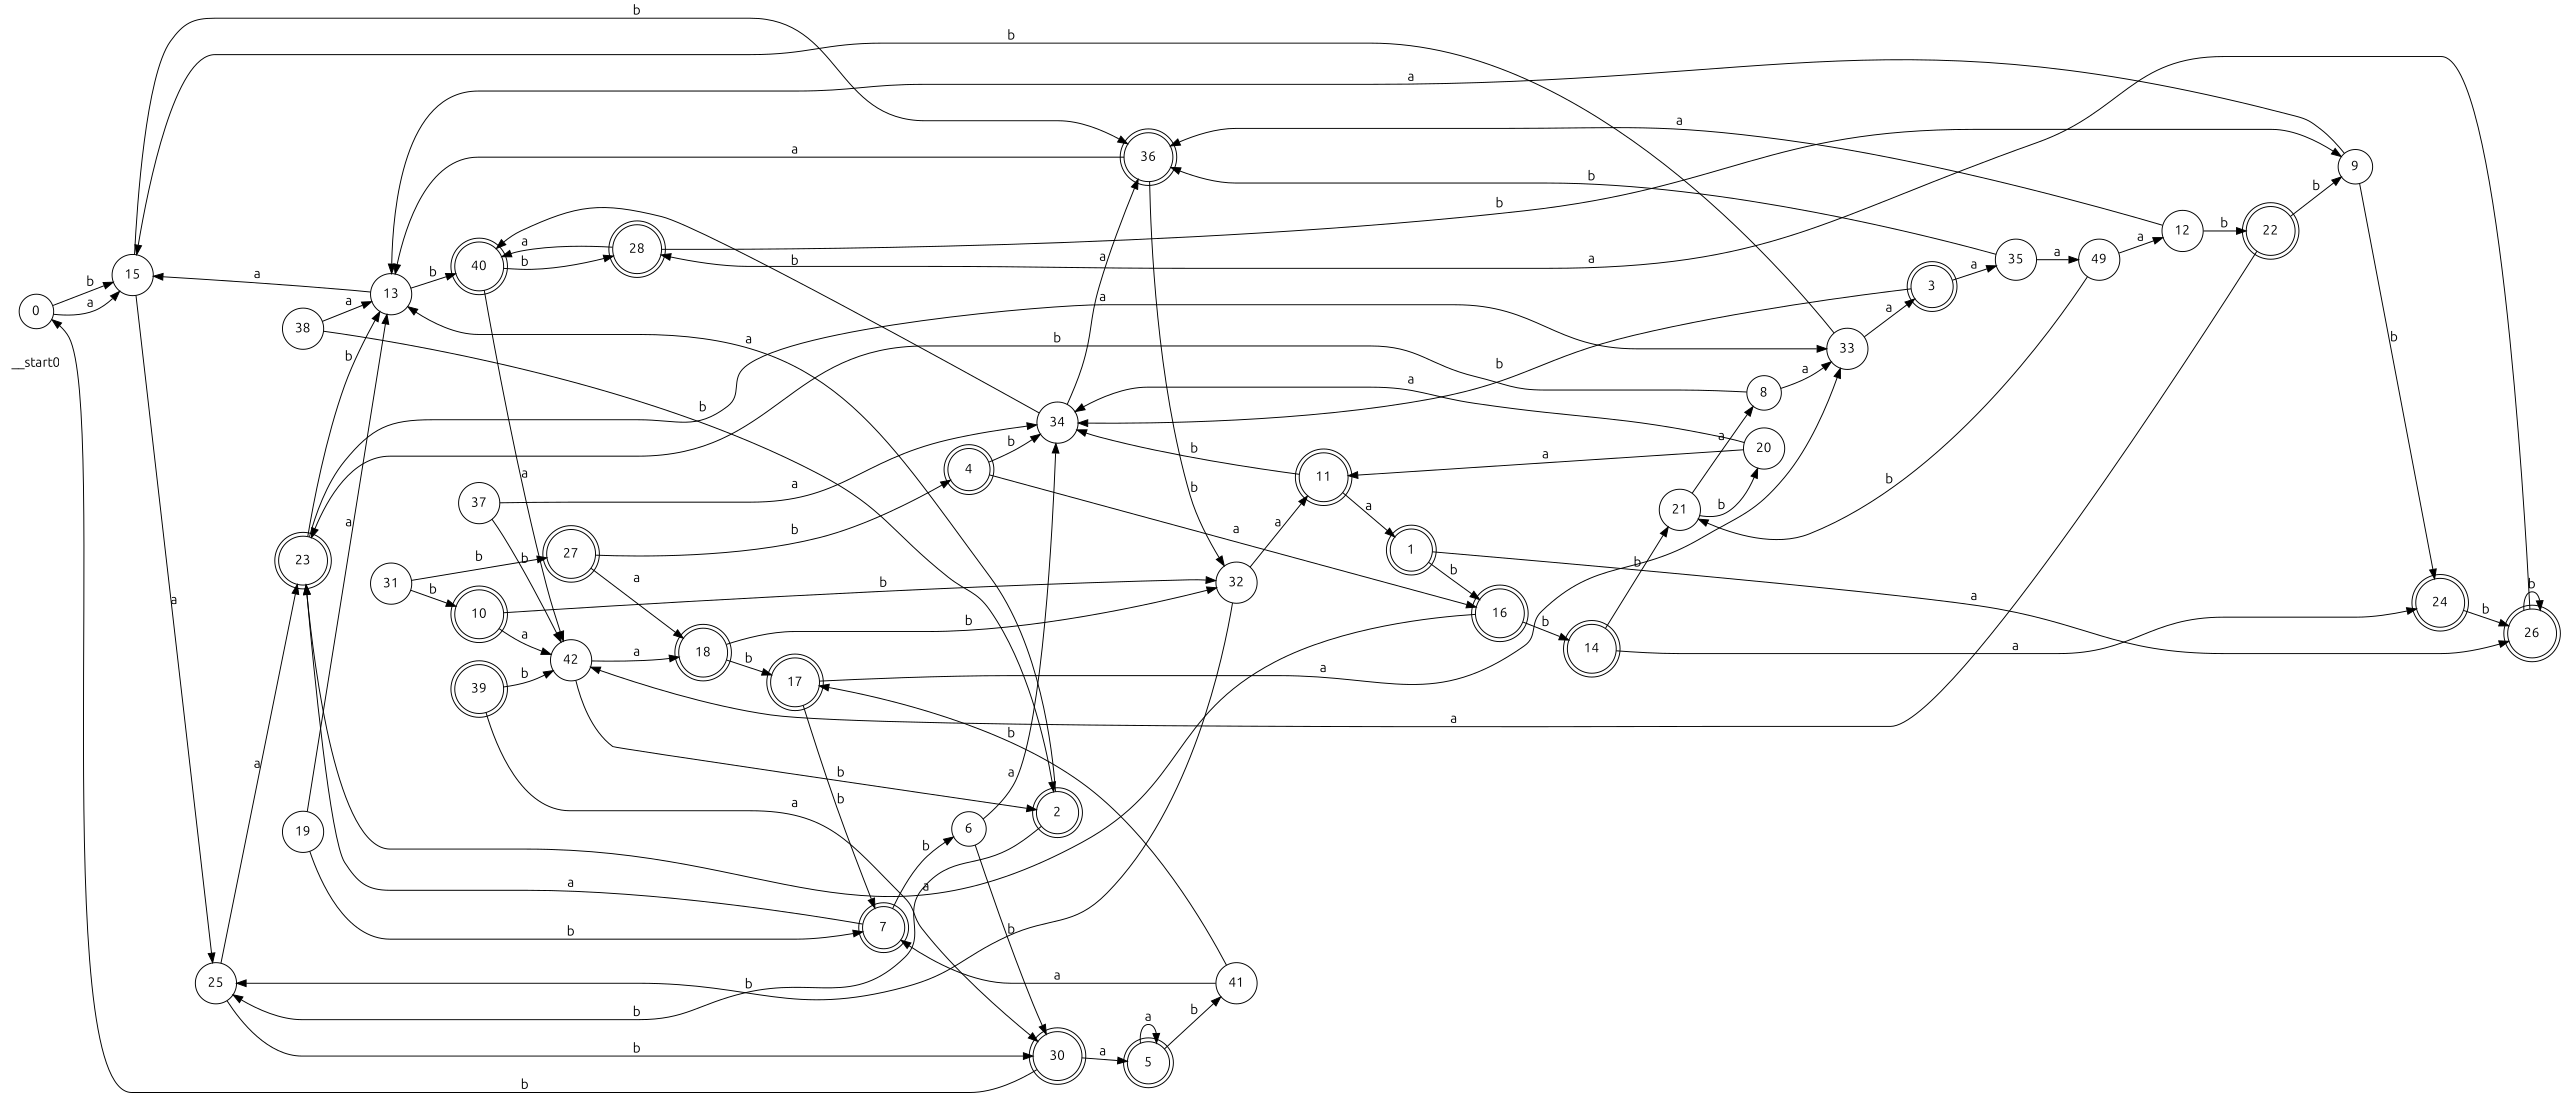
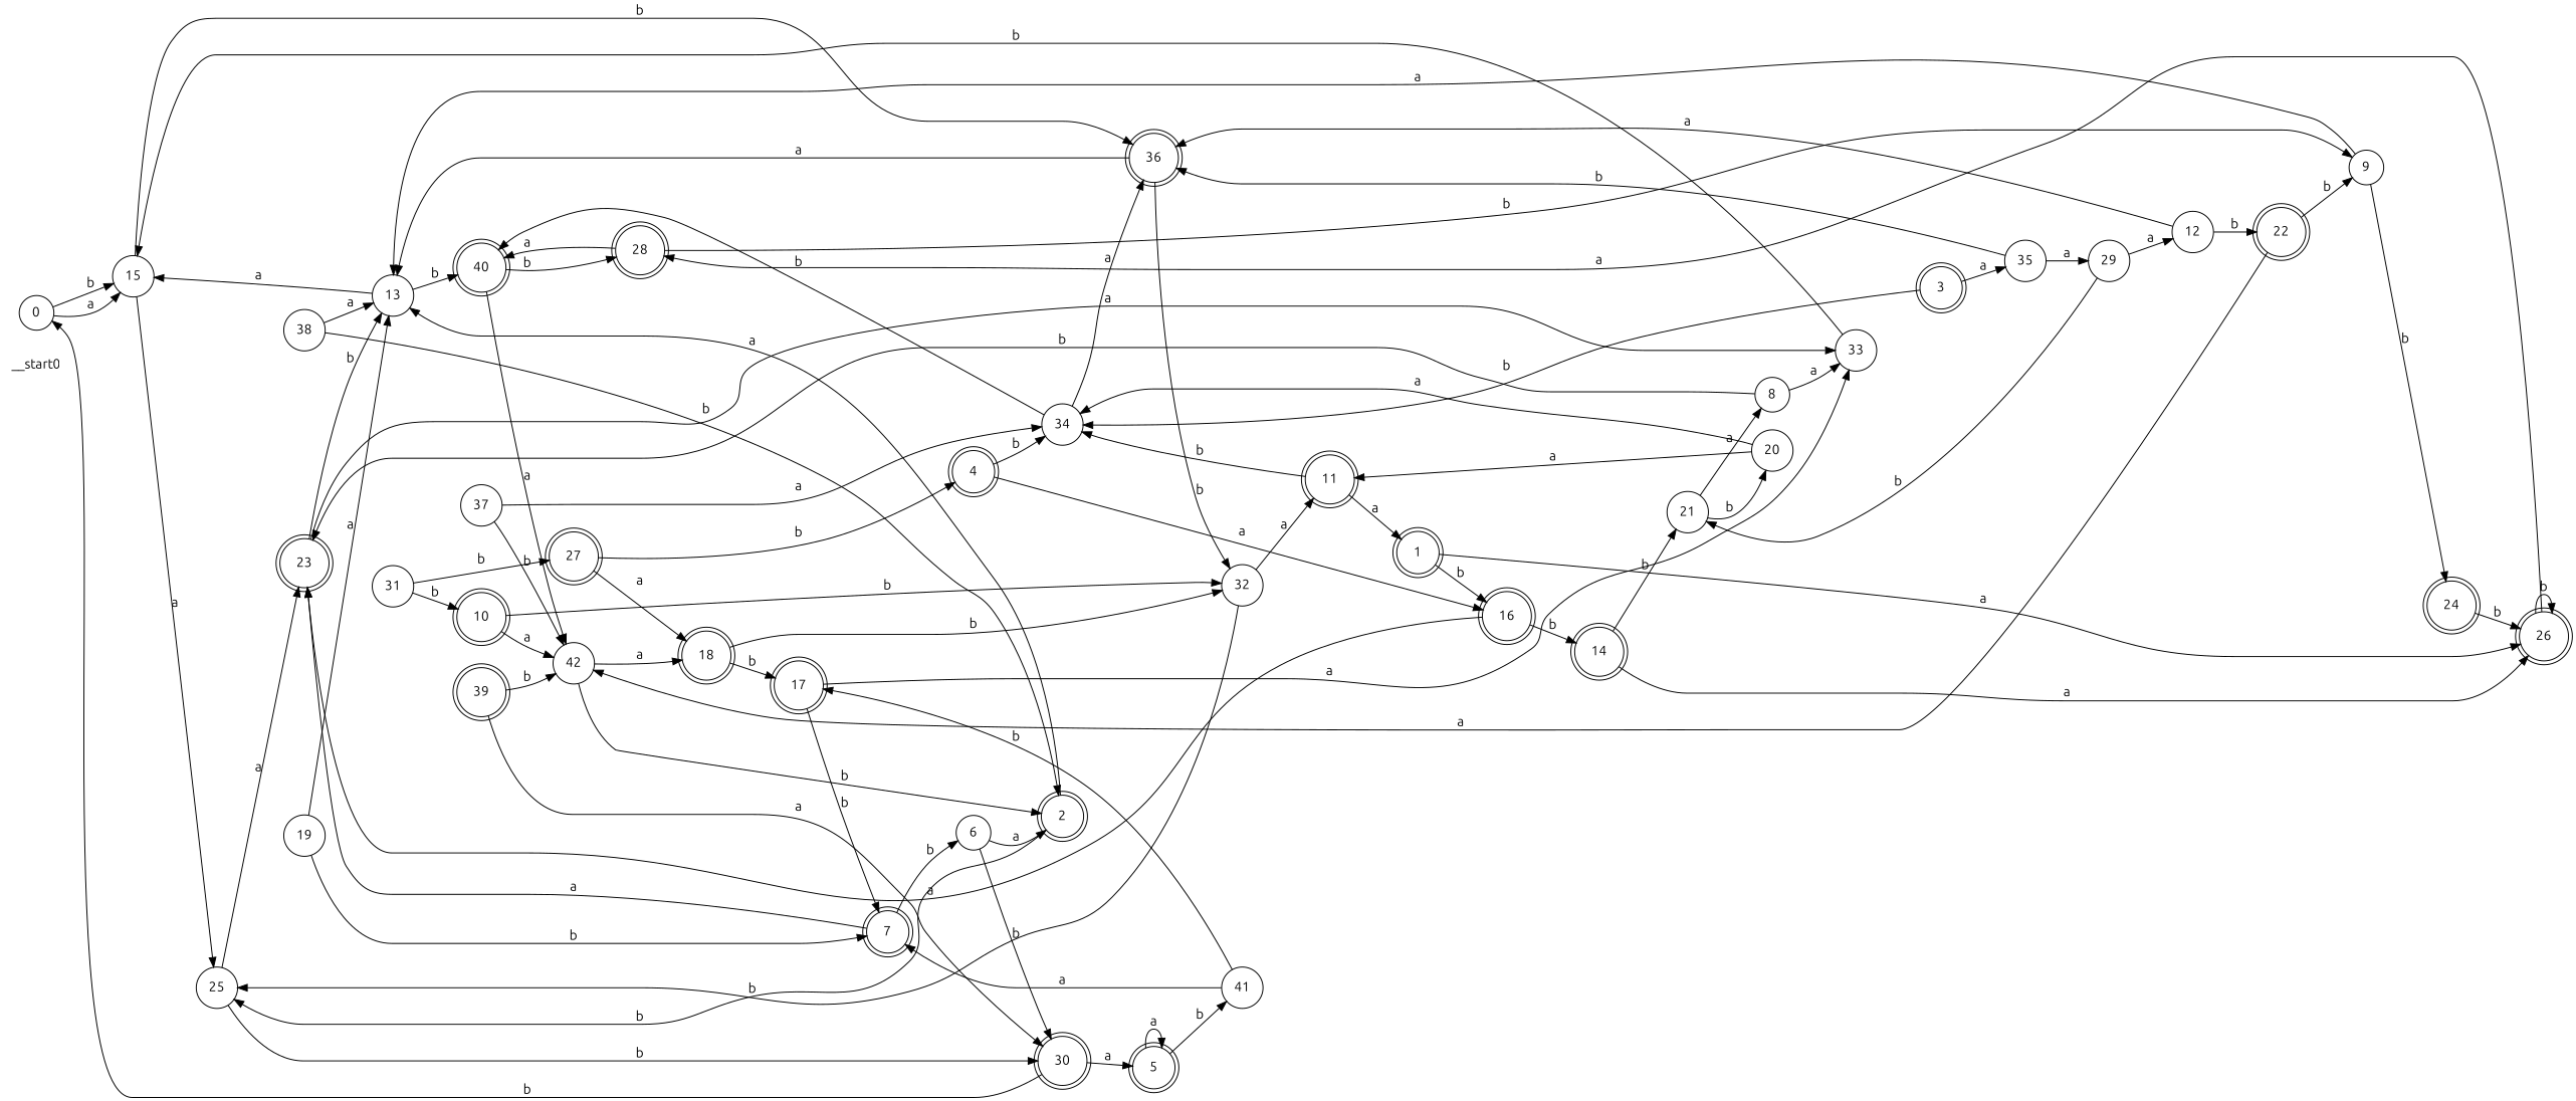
  digraph {
    fontname=Ubuntu
    rankdir=LR
    node [fontname=Ubuntu shape=doublecircle color=black fillcolor=white style="rounded,filled"]
    edge [fontname=Ubuntu]
    __start0 [shape=none color="" fillcolor="" style=""]
    n2 [label=0 shape=circle style=filled]
    n3 [label=15 shape=circle style=filled]
    n4 [label=25 shape=circle style=filled]
    n5 [label=36]
    n6 [label=1]
    n7 [label=16]
    n8 [label=26]
    n9 [label=23]
    n10 [label=14]
    n11 [label=28]
    n12 [label=2]
    n13 [label=13 shape=circle style=filled]
    n14 [label=40]
    n15 [label=30]
    n16 [label=3]
    n17 [label=34 shape=circle style=filled]
    n18 [label=35 shape=circle style=filled]
-   n19 [label=49 shape=circle style=filled]
+   n19 [label=29 shape=circle style=filled]
    n20 [label=4]
    n21 [label=5]
    n22 [label=41 shape=circle style=filled]
    n23 [label=7]
    n24 [label=17]
    n25 [label=6 shape=circle style=filled]
    n26 [label=39]
    n27 [label=42 shape=circle style=filled]
    n28 [label=33 shape=circle style=filled]
    n29 [label=8 shape=circle style=filled]
    n30 [label=9 shape=circle style=filled]
    n31 [label=24]
    n32 [label=10]
    n33 [label=32 shape=circle style=filled]
    n34 [label=11]
    n35 [label=18]
    n36 [label=12 shape=circle style=filled]
    n37 [label=22]
    n38 [label=21 shape=circle style=filled]
    n39 [label=20 shape=circle style=filled]
    n40 [label=19 shape=circle style=filled]
    n41 [label=27]
    n42 [label=31 shape=circle style=filled]
    n43 [label=37 shape=circle style=filled]
    n44 [label=38 shape=circle style=filled]
    n2 -> n3 [label=a]
    n2 -> n3 [label=b]
    n3 -> n4 [label=a]
    n3 -> n5 [label=b]
    n4 -> n9 [label=a]
    n4 -> n15 [label=b]
    n5 -> n13 [label=a]
    n5 -> n33 [label=b]
    n6 -> n7 [label=b]
    n6 -> n8 [label=a]
    n7 -> n9 [label=a]
    n7 -> n10 [label=b]
    n8 -> n8 [label=b]
    n8 -> n11 [label=a]
    n9 -> n13 [label=b]
    n9 -> n28 [label=a]
-   n10 -> n31 [label=a]
+   n10 -> n8 [label=a]
    n10 -> n38 [label=b]
    n11 -> n14 [label=a]
    n11 -> n30 [label=b]
    n12 -> n4 [label=b]
    n12 -> n13 [label=a]
    n13 -> n3 [label=a]
    n13 -> n14 [label=b]
    n14 -> n11 [label=b]
    n14 -> n27 [label=a]
    n15 -> n2 [label=b]
    n15 -> n21 [label=a]
    n16 -> n17 [label=b]
    n16 -> n18 [label=a]
    n17 -> n5 [label=a]
    n17 -> n14 [label=b]
    n18 -> n5 [label=b]
    n18 -> n19 [label=a]
    n19 -> n36 [label=a]
    n19 -> n38 [label=b]
    n20 -> n7 [label=a]
    n20 -> n17 [label=b]
    n21 -> n21 [label=a]
    n21 -> n22 [label=b]
    n22 -> n23 [label=a]
    n22 -> n24 [label=b]
    n23 -> n9 [label=a]
    n23 -> n25 [label=b]
    n24 -> n23 [label=b]
    n24 -> n28 [label=a]
-   n25 -> n17 [label=a]
+   n25 -> n12 [label=a]
    n25 -> n15 [label=b]
    n26 -> n15 [label=a]
    n26 -> n27 [label=b]
    n27 -> n12 [label=b]
    n27 -> n35 [label=a]
    n28 -> n3 [label=b]
-   n28 -> n16 [label=a]
    n29 -> n9 [label=b]
    n29 -> n28 [label=a]
    n30 -> n13 [label=a]
    n30 -> n31 [label=b]
    n31 -> n8 [label=b]
    n32 -> n27 [label=a]
    n32 -> n33 [label=b]
    n33 -> n4 [label=b]
    n33 -> n34 [label=a]
    n34 -> n6 [label=a]
    n34 -> n17 [label=b]
    n35 -> n24 [label=b]
    n35 -> n33 [label=b]
    n36 -> n5 [label=a]
    n36 -> n37 [label=b]
    n37 -> n27 [label=a]
    n37 -> n30 [label=b]
    n38 -> n29 [label=a]
    n38 -> n39 [label=b]
    n39 -> n17 [label=a]
    n39 -> n34 [label=a]
    n40 -> n13 [label=a]
    n40 -> n23 [label=b]
    n41 -> n20 [label=b]
    n41 -> n35 [label=a]
    n42 -> n32 [label=b]
    n42 -> n41 [label=b]
    n43 -> n17 [label=a]
    n43 -> n27 [label=b]
    n44 -> n12 [label=b]
    n44 -> n13 [label=a]
  }
